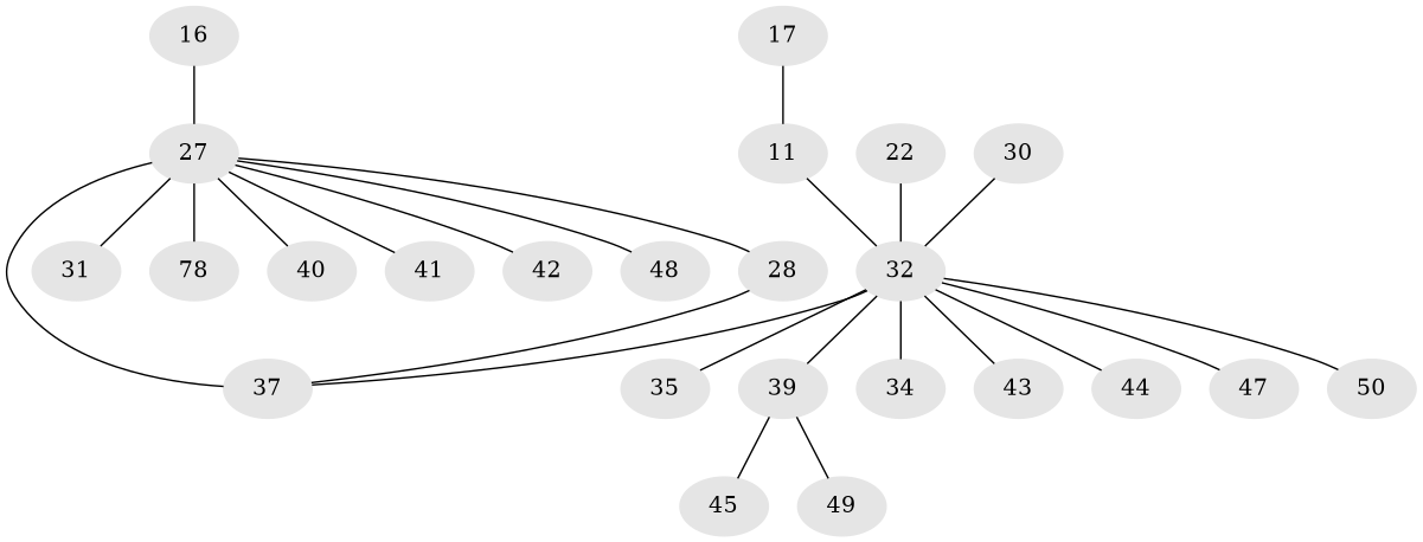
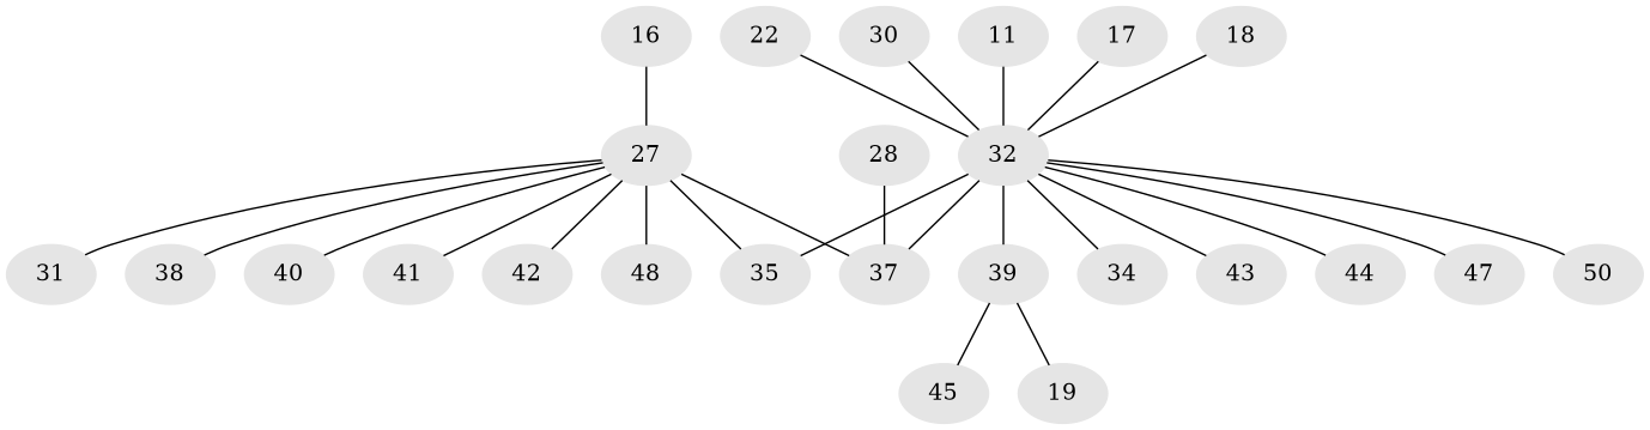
  graph {
    node [color=gray90 style=filled]
    32 [super="+9"]
    35 [super="+10+33"]
    37 [super="+19"]
    39 [super="+25+2"]
    34
    43
    44
    47
    50 [super="+29+36"]
    11
    27 [super="+8"]
    31
-   38 [label=78]
+   38
    40 [super="+13"]
    41
    42
    48
    16
    17
+   18
    22 [super="+15"]
    45
-   49 [super="+46"]
+   49 [super="+46" label=19]
    28
    30 [super="+26"]
    32 -- 35
    32 -- 37 [weight=3]
    32 -- 39 [weight=3]
    32 -- 34
    32 -- 43
    32 -- 44
    32 -- 47
    32 -- 50
    39 -- 45
    39 -- 49
    11 -- 32
-   27 -- 28
+   27 -- 35
    27 -- 37 [weight=4]
    27 -- 31
    27 -- 38
    27 -- 40
    27 -- 41
    27 -- 42
    27 -- 48
    16 -- 27
-   17 -- 11 [weight=2]
+   17 -- 32 [weight=2]
+   18 -- 32
    22 -- 32
    28 -- 37
    30 -- 32
  }
